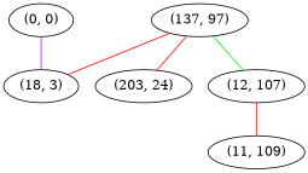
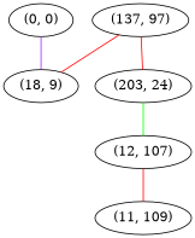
  graph {
    edge [color=red weight=1]
    "(0, 0)"
-   "(18, 9)" [label="(18, 3)"]
+   "(18, 9)"
    "(137, 97)"
    n4 [label="(203, 24)"]
    "(12, 107)"
    "(11, 109)"
    "(0, 0)" -- "(18, 9)" [color=purple weight=4]
    "(137, 97)" -- "(18, 9)"
    "(137, 97)" -- n4
-   "(137, 97)" -- "(12, 107)" [color=green weight=2]
+   n4 -- "(12, 107)" [color=green weight=2]
    "(12, 107)" -- "(11, 109)"
  }
